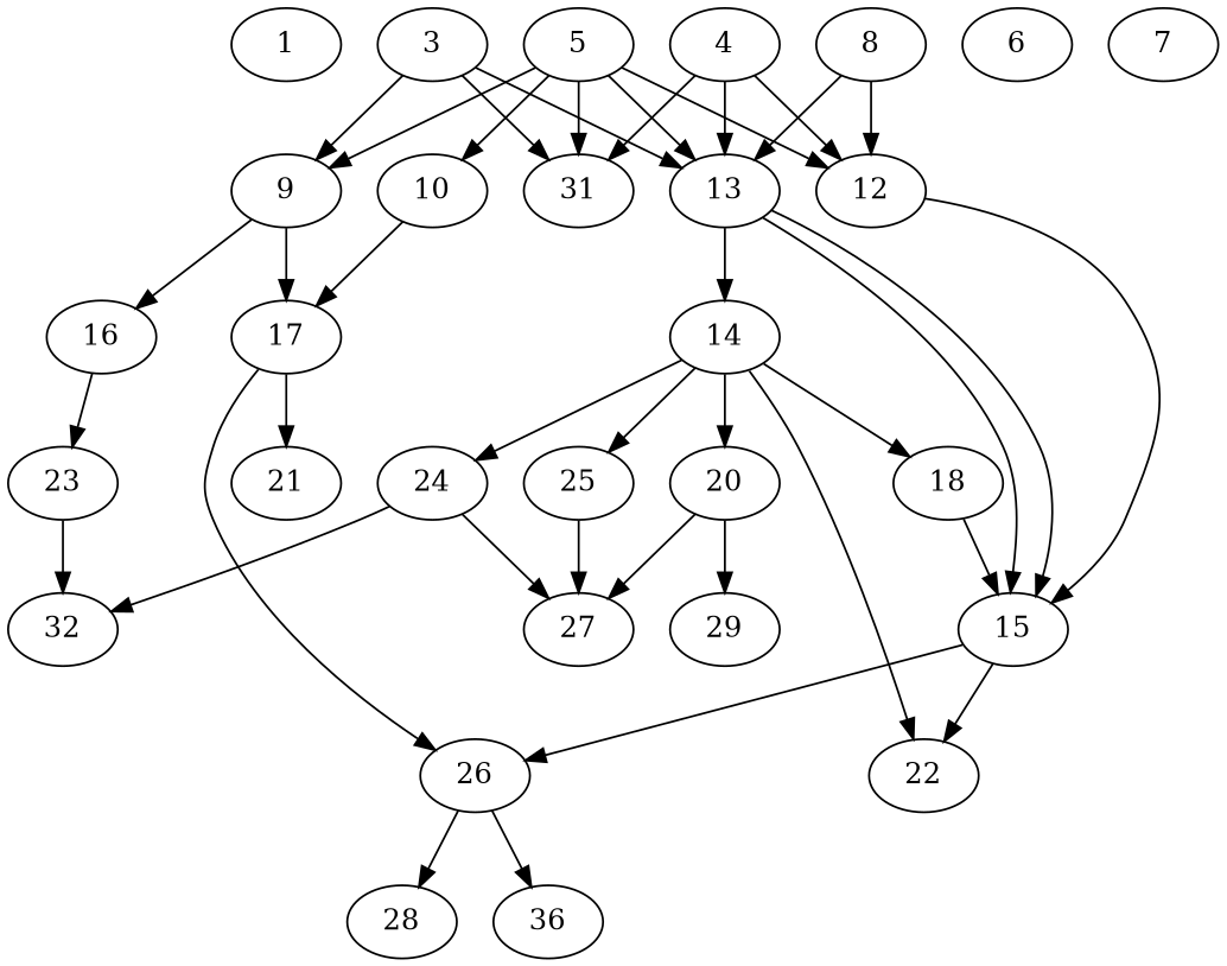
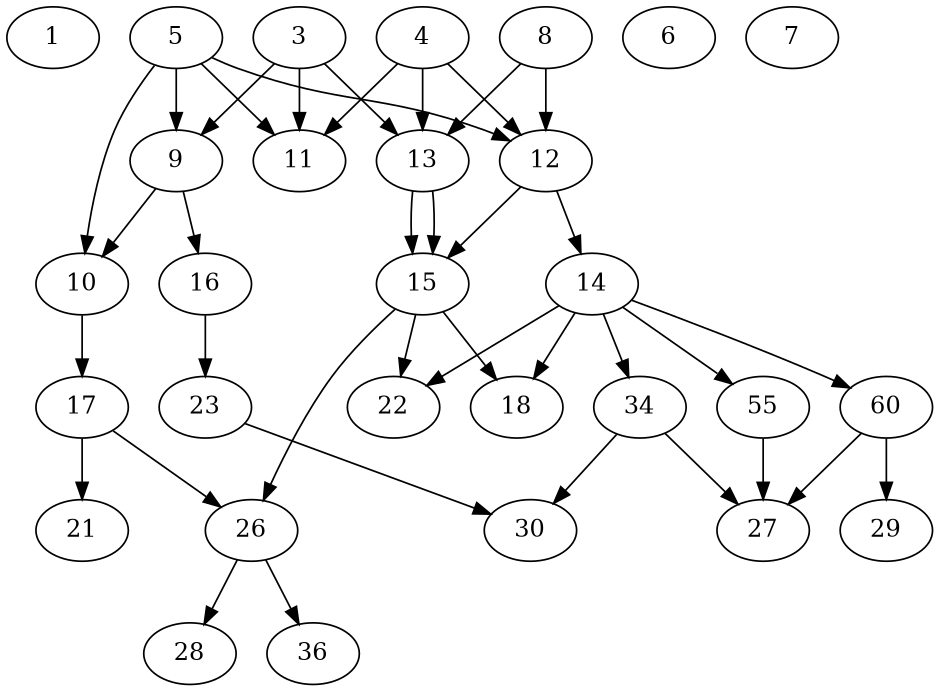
  digraph {
    node [alpha=0.05]
    1 [alpha=0.08 expect_size=1091410484706592512]
    9 [alpha=0.09 expect_size=40060481209106432000]
    16 [alpha=0.02 expect_size=1925107567641904545792]
    17 [alpha=0.15 expect_size=512393354888668288]
-   11 [alpha=0.12 expect_size=243363352444000 label=31]
+   11 [alpha=0.12 expect_size=243363352444000]
    23 [alpha=0.08 expect_size=404037085134933983232]
    26 [expect_size=590224503783242880]
    21 [alpha=0.04 expect_size=157669216889891454976]
    3 [alpha=0.10 expect_size=490235620461216064]
    13 [alpha=0.07 expect_size=1501768026054197248000]
    15 [alpha=0.01 expect_size=24932295459793132]
    18 [alpha=0.15 expect_size=26949368922842272]
    22 [expect_size=24017655574357876]
    4 [alpha=0.04 expect_size=583583054569895100416]
    12 [alpha=0.03 expect_size=1524908005532196929536]
    14 [alpha=0.09 expect_size=1465786783002245376]
-   20 [alpha=0.10 expect_size=8456907493523456]
-   24 [alpha=0.06 expect_size=489861265083982208]
-   25 [alpha=0.03 expect_size=118128419681503520]
+   20 [alpha=0.10 expect_size=8456907493523456 label=60]
+   24 [alpha=0.06 expect_size=489861265083982208 label=34]
+   25 [alpha=0.03 expect_size=118128419681503520 label=55]
    5 [expect_size=6778366791996430]
    10 [alpha=0.11 expect_size=79060618737887520]
    6 [alpha=0.15 expect_size=16808552021924434]
    7 [alpha=0.16 expect_size=415392117360963392]
    8 [alpha=0.18 expect_size=5237429285680567]
-   30 [alpha=0.19 expect_size=12273783750726528 label=32]
+   30 [alpha=0.19 expect_size=12273783750726528]
    28 [alpha=0.14 expect_size=342867494422899904]
    n27 [alpha=0.01 expect_size=278709504527654977536 label=36]
    27 [expect_size=642866413473007403008]
    29 [alpha=0.00 expect_size=577911464333269760]
    9 -> 16
-   9 -> 17
+   9 -> 10
    16 -> 23
    17 -> 26
    17 -> 21
    23 -> 30
    26 -> 28
    26 -> n27
    3 -> 9
    3 -> 11
    3 -> 13
    13 -> 15
    13 -> 15
    15 -> 26
-   18 -> 15
+   15 -> 18
    15 -> 22
    4 -> 11
    4 -> 13
    4 -> 12
    12 -> 15
-   13 -> 14
+   12 -> 14
    14 -> 18
    14 -> 22
    14 -> 20
    14 -> 24
    14 -> 25
    20 -> 27
    20 -> 29
    24 -> 30
    24 -> 27
    25 -> 27
    5 -> 9
    5 -> 11
-   5 -> 13
    5 -> 12
    5 -> 10
    10 -> 17
    8 -> 13
    8 -> 12
  }
